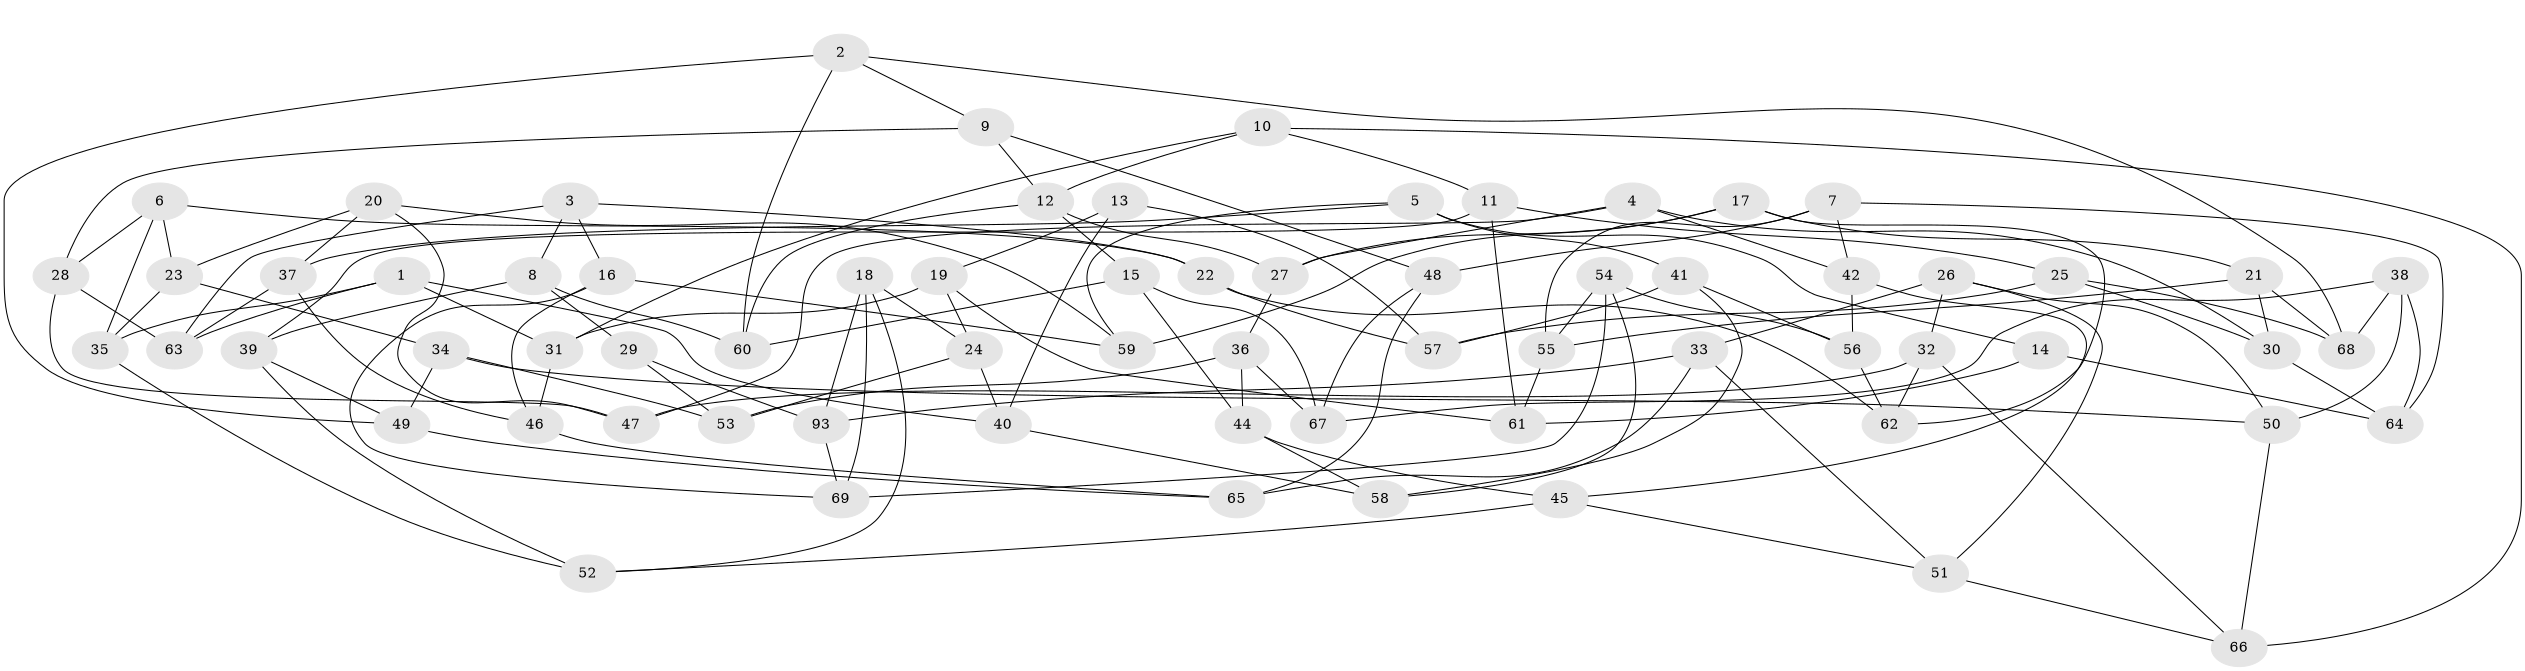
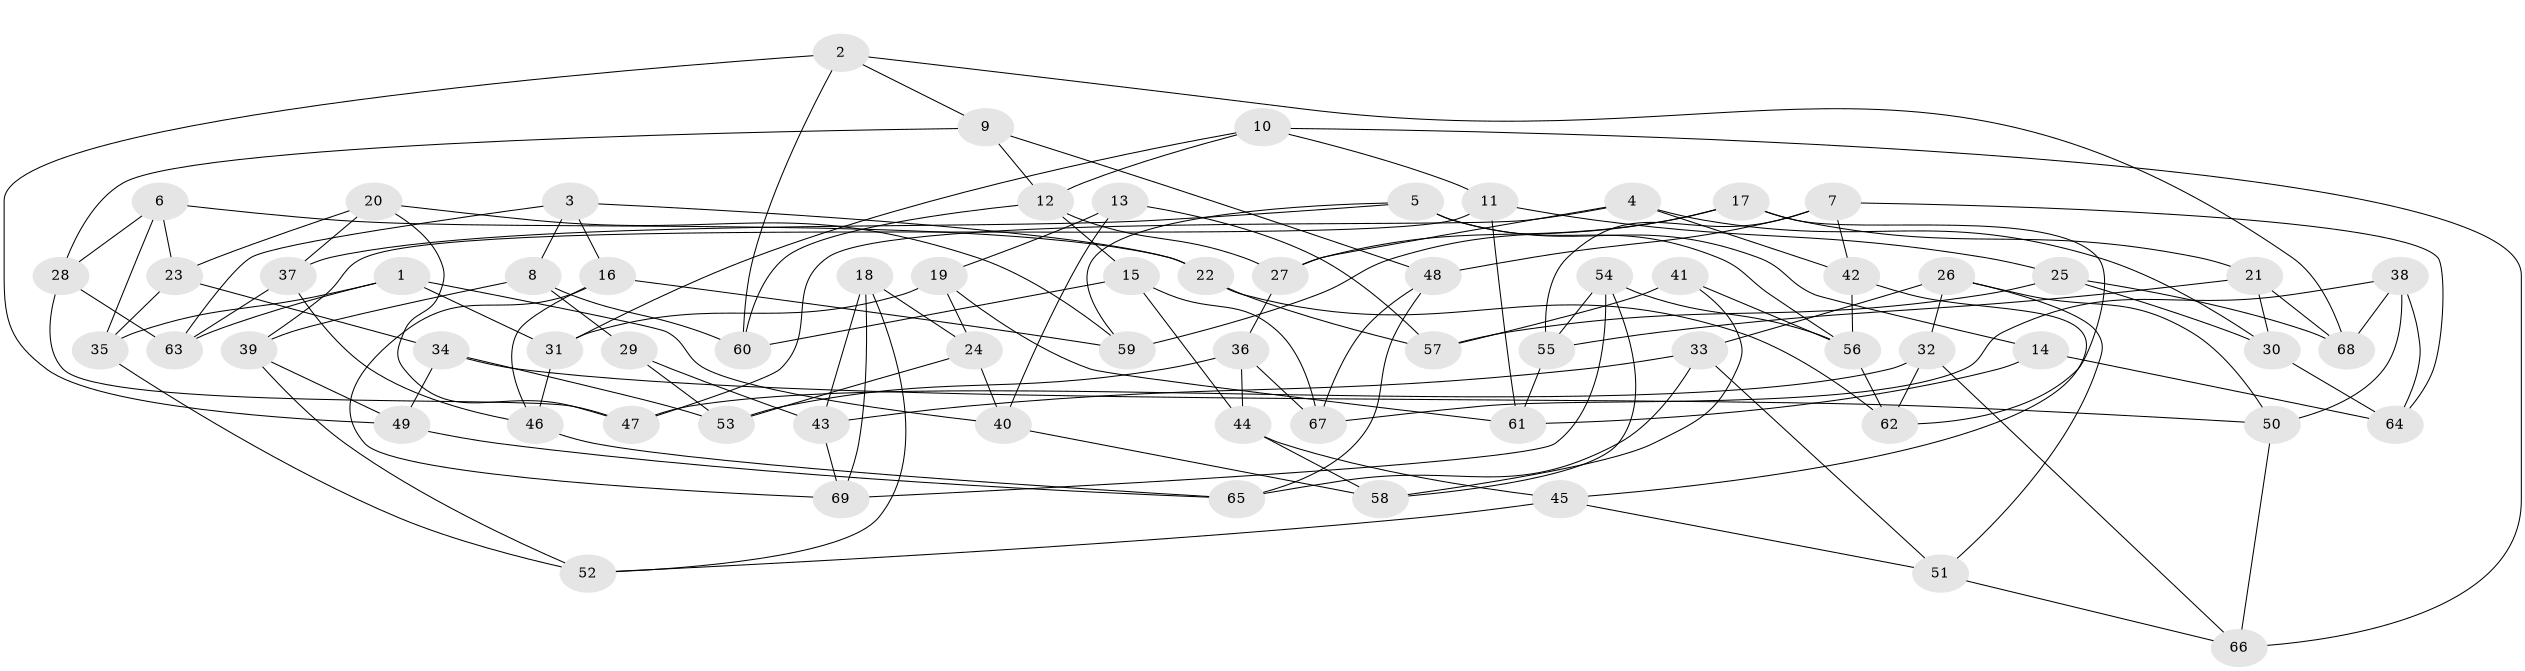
  graph {
    node [color=gray90 style=filled]
    1
    31
    35
    40
    63
    46
    52
    58
    2
    9
    49
    60
    68
    28
    48
    12
    65
    3
    8
    16
    22
    29
    39
    59
    69
    57
    62
    4
    27
    30
    42
    47
    36
    64
    56
    45
    5
    14
    37
    41
    61
    6
    23
    34
    7
    55
    67
-   43 [label=93]
+   43
    53
    15
    10
    11
    66
    25
    44
    13
    19
    24
    17
    21
    18
    20
    50
    26
    32
    33
    51
    38
    54
    1 -- 31
    1 -- 35
    1 -- 40
    1 -- 63
    31 -- 46
    35 -- 52
    40 -- 58
    46 -- 65
    2 -- 9
    2 -- 49
    2 -- 60
    2 -- 68
    9 -- 28
    9 -- 48
    9 -- 12
    49 -- 65
    28 -- 63
    28 -- 47
    48 -- 65
    48 -- 67
    12 -- 60
    12 -- 27
    12 -- 15
    3 -- 63
    3 -- 8
    3 -- 16
    3 -- 22
    8 -- 60
    8 -- 29
    8 -- 39
    16 -- 46
    16 -- 59
    16 -- 69
    22 -- 57
    22 -- 62
    29 -- 43
    29 -- 53
    39 -- 52
    39 -- 49
    4 -- 27
    4 -- 30
    4 -- 42
    4 -- 47
    27 -- 36
    30 -- 64
    42 -- 56
    42 -- 45
    36 -- 67
    36 -- 53
    36 -- 44
    56 -- 62
    45 -- 52
    45 -- 51
    5 -- 59
    5 -- 14
    5 -- 37
-   5 -- 41
+   5 -- 56
    14 -- 64
    14 -- 61
    37 -- 63
    37 -- 46
    41 -- 58
    41 -- 57
    41 -- 56
    6 -- 35
    6 -- 28
    6 -- 22
    6 -- 23
    23 -- 35
    23 -- 34
    34 -- 49
    34 -- 53
    34 -- 50
    7 -- 48
    7 -- 42
    7 -- 64
    7 -- 55
    55 -- 61
    43 -- 69
    15 -- 60
    15 -- 67
    15 -- 44
    10 -- 31
    10 -- 12
    10 -- 11
    10 -- 66
    11 -- 39
    11 -- 61
    11 -- 25
    25 -- 68
    25 -- 57
    25 -- 30
    44 -- 58
    44 -- 45
    13 -- 40
    13 -- 57
    13 -- 19
    19 -- 31
    19 -- 61
    19 -- 24
    24 -- 40
    24 -- 53
    17 -- 59
    17 -- 62
    17 -- 27
    17 -- 21
    21 -- 68
    21 -- 30
    21 -- 55
    18 -- 52
    18 -- 69
    18 -- 43
    18 -- 24
    20 -- 59
    20 -- 47
    20 -- 37
    20 -- 23
    50 -- 66
    26 -- 50
    26 -- 32
    26 -- 33
    26 -- 51
    32 -- 62
    32 -- 47
    32 -- 66
    33 -- 65
    33 -- 43
    33 -- 51
    51 -- 66
    38 -- 68
    38 -- 64
    38 -- 67
    38 -- 50
    54 -- 58
    54 -- 69
    54 -- 56
    54 -- 55
  }
